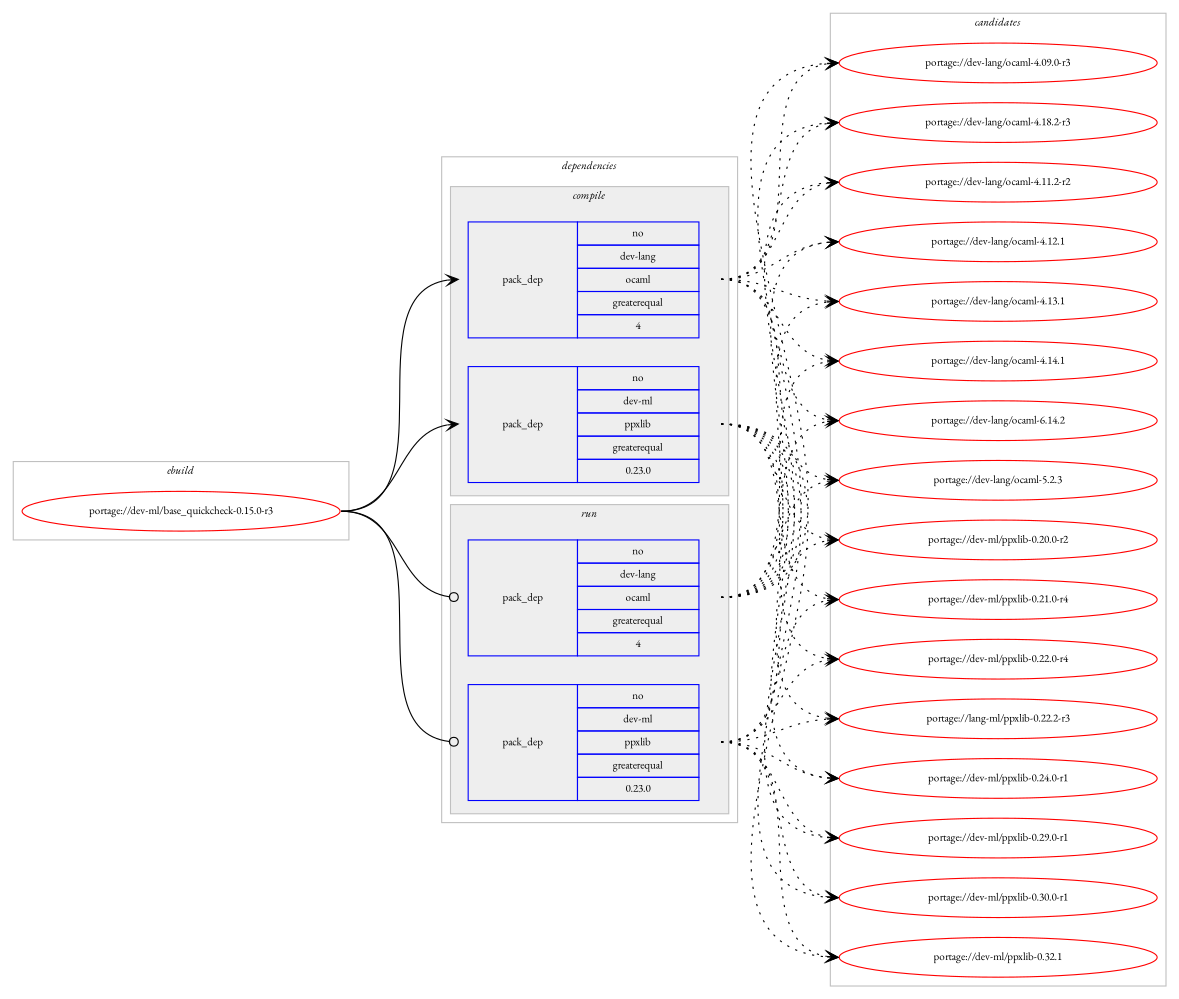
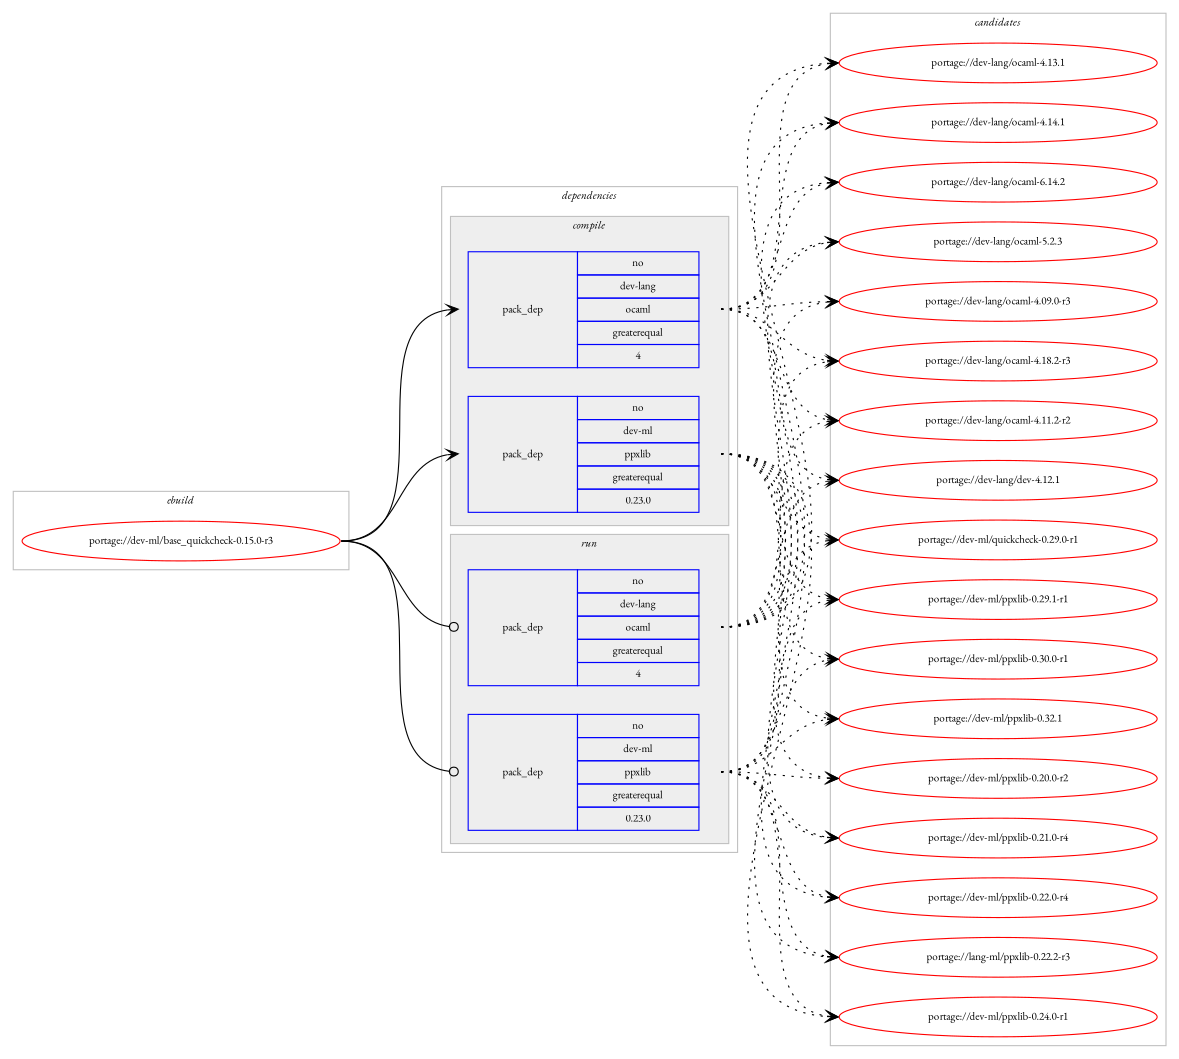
  digraph {
    compound=true
    concentrate=true
    fontname="EB Garamond"
    fontsize=10
    newrank=true
    rankdir=LR
    ranksep=1.5
    node [color=red fontname="EB Garamond" fontsize=10]
    edge [arrowhead=vee fontname="EB Garamond" headport=w style=dotted tailport=e weight=100]
    n1 [label="portage://dev-ml/base_quickcheck-0.15.0-r3" width=4]
    n2 [color=blue label=<<TABLE BORDER="0" CELLBORDER="1" CELLSPACING="0" CELLPADDING="4" WIDTH="220"><TR><TD ROWSPAN="6" CELLPADDING="30">pack_dep</TD></TR><TR><TD WIDTH="110">no</TD></TR><TR><TD>dev-lang</TD></TR><TR><TD>ocaml</TD></TR><TR><TD>greaterequal</TD></TR><TR><TD>4</TD></TR></TABLE>> shape=none]
    n3 [color=blue label=<<TABLE BORDER="0" CELLBORDER="1" CELLSPACING="0" CELLPADDING="4" WIDTH="220"><TR><TD ROWSPAN="6" CELLPADDING="30">pack_dep</TD></TR><TR><TD WIDTH="110">no</TD></TR><TR><TD>dev-ml</TD></TR><TR><TD>ppxlib</TD></TR><TR><TD>greaterequal</TD></TR><TR><TD>0.23.0</TD></TR></TABLE>> shape=none]
    n4 [color=blue label=<<TABLE BORDER="0" CELLBORDER="1" CELLSPACING="0" CELLPADDING="4" WIDTH="220"><TR><TD ROWSPAN="6" CELLPADDING="30">pack_dep</TD></TR><TR><TD WIDTH="110">no</TD></TR><TR><TD>dev-lang</TD></TR><TR><TD>ocaml</TD></TR><TR><TD>greaterequal</TD></TR><TR><TD>4</TD></TR></TABLE>> shape=none]
    n5 [color=blue label=<<TABLE BORDER="0" CELLBORDER="1" CELLSPACING="0" CELLPADDING="4" WIDTH="220"><TR><TD ROWSPAN="6" CELLPADDING="30">pack_dep</TD></TR><TR><TD WIDTH="110">no</TD></TR><TR><TD>dev-ml</TD></TR><TR><TD>ppxlib</TD></TR><TR><TD>greaterequal</TD></TR><TR><TD>0.23.0</TD></TR></TABLE>> shape=none]
    n6 [label="portage://dev-lang/ocaml-4.09.0-r3" width=4]
    n7 [label="portage://dev-lang/ocaml-4.18.2-r3" width=4]
    n8 [label="portage://dev-lang/ocaml-4.11.2-r2" width=4]
-   n9 [label="portage://dev-lang/ocaml-4.12.1" width=4]
+   n9 [label="portage://dev-lang/dev-4.12.1" width=4]
    n10 [label="portage://dev-lang/ocaml-4.13.1" width=4]
    n11 [label="portage://dev-lang/ocaml-4.14.1" width=4]
    n12 [label="portage://dev-lang/ocaml-6.14.2" width=4]
    n13 [label="portage://dev-lang/ocaml-5.2.3" width=4]
    n14 [label="portage://dev-ml/ppxlib-0.20.0-r2" width=4]
    n15 [label="portage://dev-ml/ppxlib-0.21.0-r4" width=4]
    n16 [label="portage://dev-ml/ppxlib-0.22.0-r4" width=4]
    n17 [label="portage://lang-ml/ppxlib-0.22.2-r3" width=4]
    n18 [label="portage://dev-ml/ppxlib-0.24.0-r1" width=4]
-   n19 [label="portage://dev-ml/ppxlib-0.29.0-r1" width=4]
+   n19 [label="portage://dev-ml/quickcheck-0.29.0-r1" width=4]
+   n20 [label="portage://dev-ml/ppxlib-0.29.1-r1" width=4]
    n21 [label="portage://dev-ml/ppxlib-0.30.0-r1" width=4]
    n22 [label="portage://dev-ml/ppxlib-0.32.1" width=4]
    subgraph cluster_1 {
      color=gray
      label=<<i>ebuild</i>>
      rank=same
      n1
    }
    subgraph cluster_2 {
      color=gray
      label=<<i>dependencies</i>>
      subgraph cluster_3 {
        color=gray
        fillcolor="#eeeeee"
        label=<<i>compile</i>>
        style=filled
        subgraph sub_4 {
          color=gray
          fillcolor="#eeeeee"
          label=<<i>compile</i>>
          style=filled
          n2
        }
        subgraph sub_5 {
          color=gray
          fillcolor="#eeeeee"
          label=<<i>compile</i>>
          style=filled
          n3
        }
      }
      subgraph cluster_6 {
        color=gray
        fillcolor="#eeeeee"
        label=<<i>compile and run</i>>
        style=filled
      }
      subgraph cluster_7 {
        color=gray
        fillcolor="#eeeeee"
        label=<<i>run</i>>
        style=filled
        subgraph sub_8 {
          color=gray
          fillcolor="#eeeeee"
          label=<<i>run</i>>
          style=filled
          n4
        }
        subgraph sub_9 {
          color=gray
          fillcolor="#eeeeee"
          label=<<i>run</i>>
          style=filled
          n5
        }
      }
    }
    subgraph cluster_10 {
      color=gray
      label=<<i>candidates</i>>
      rank=same
      subgraph sub_11 {
        color=black
        label=<<i>candidates</i>>
        nodesep=1
        rank=same
        n6
        n7
        n8
        n9
        n10
        n11
        n12
        n13
      }
      subgraph sub_12 {
        color=black
        label=<<i>candidates</i>>
        nodesep=1
        rank=same
        n14
        n15
        n16
        n17
        n18
        n19
+       n20
        n21
        n22
      }
      subgraph sub_13 {
        color=black
        label=<<i>candidates</i>>
        nodesep=1
        rank=same
        n6
        n7
        n8
        n9
        n10
        n11
        n12
        n13
      }
      subgraph sub_14 {
        color=black
        label=<<i>candidates</i>>
        nodesep=1
        rank=same
        n14
        n15
        n16
        n17
        n18
        n19
+       n20
        n21
        n22
      }
    }
    n1 -> n2 [style=solid weight=20]
    n1 -> n3 [style=solid weight=20]
    n1 -> n4 [arrowhead=odot style=solid weight=20]
    n1 -> n5 [arrowhead=odot style=solid weight=20]
    n2 -> n6
    n2 -> n7
    n2 -> n8
    n2 -> n9
    n2 -> n10
    n2 -> n11
    n2 -> n12
    n2 -> n13
    n3 -> n14
    n3 -> n15
    n3 -> n16
    n3 -> n17
    n3 -> n18
    n3 -> n19
+   n3 -> n20
    n3 -> n21
    n3 -> n22
    n4 -> n6
    n4 -> n7
    n4 -> n8
    n4 -> n9
    n4 -> n10
    n4 -> n11
    n4 -> n12
    n4 -> n13
    n5 -> n14
    n5 -> n15
    n5 -> n16
    n5 -> n17
    n5 -> n18
    n5 -> n19
+   n5 -> n20
    n5 -> n21
    n5 -> n22
  }
